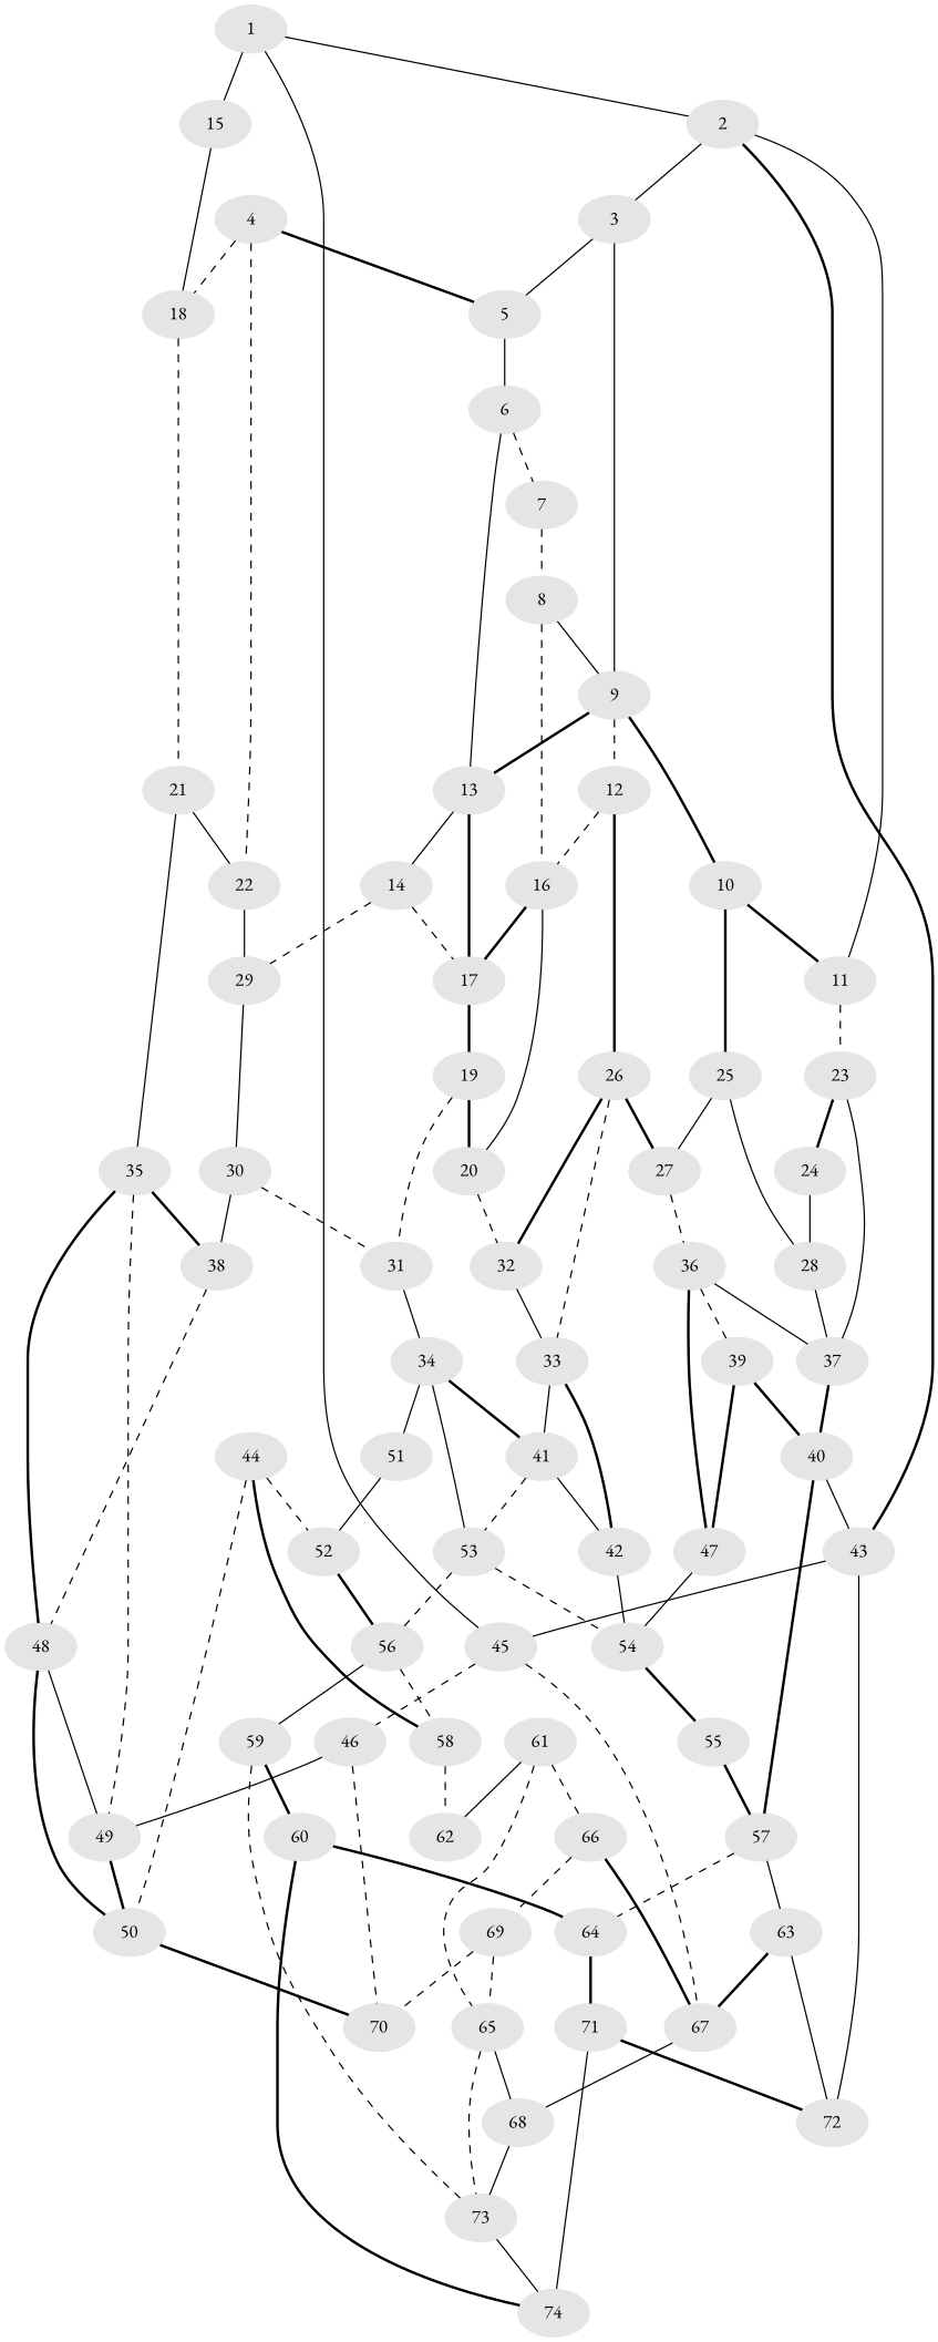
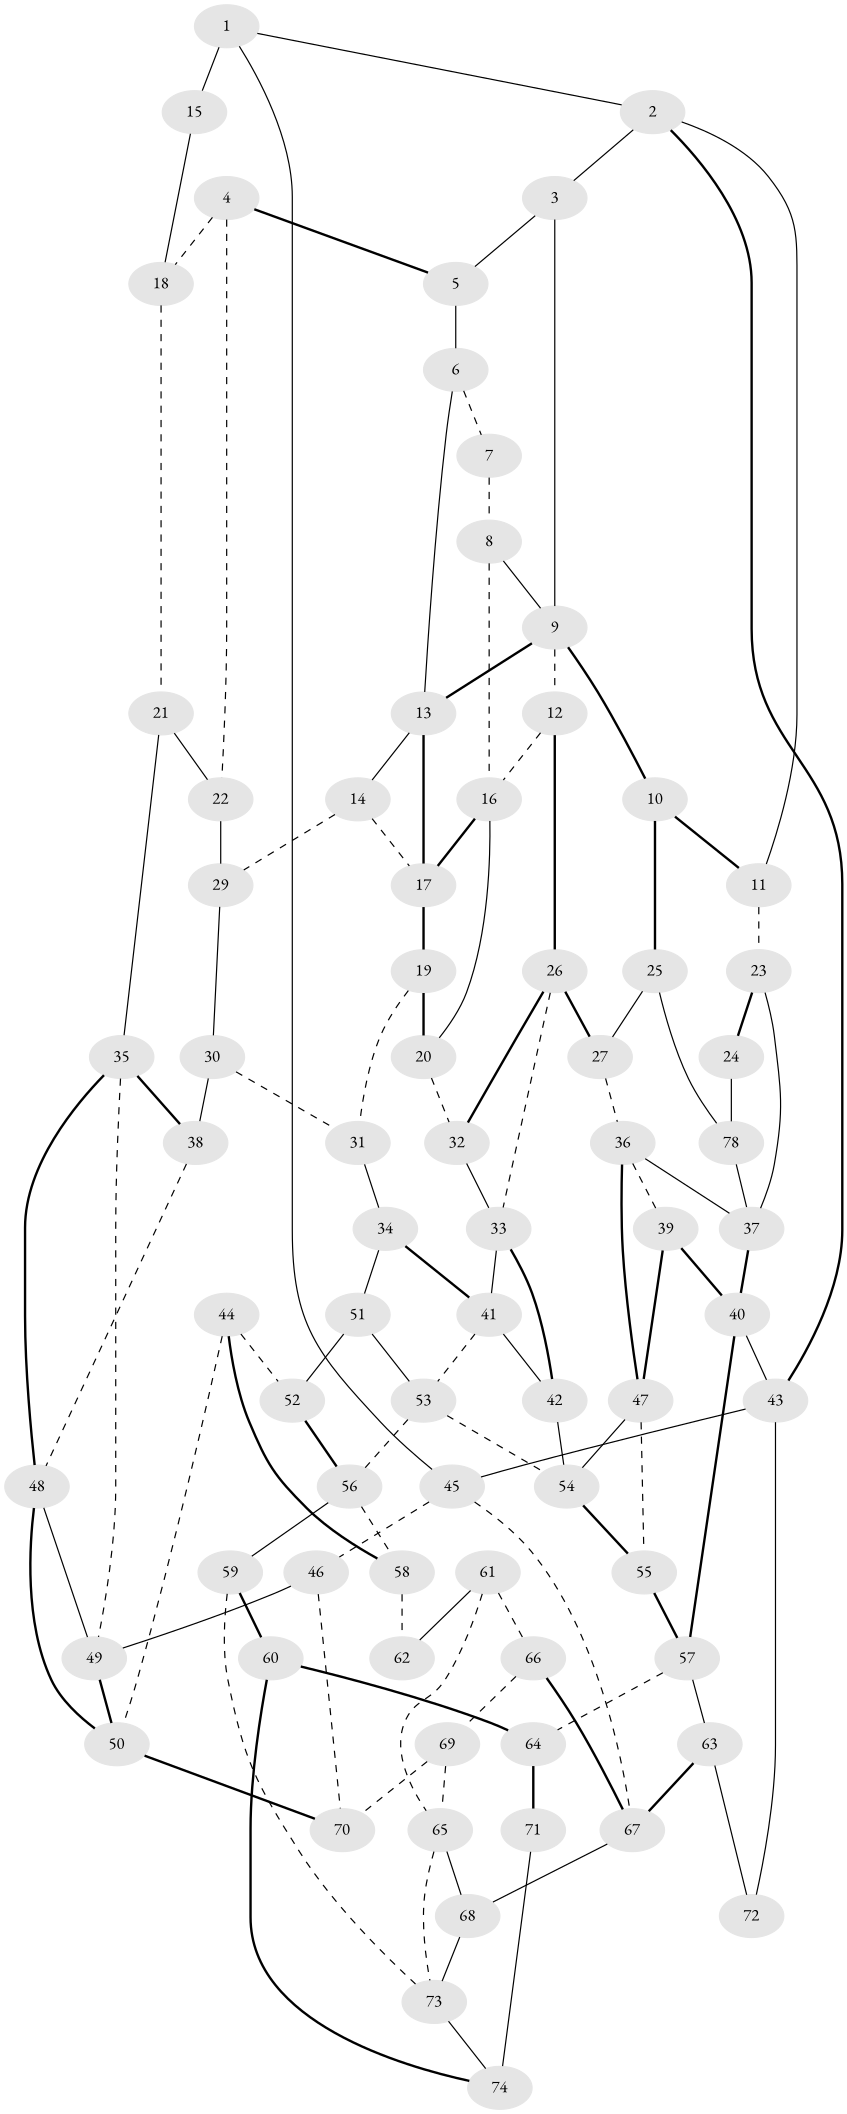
  graph {
    fontname="EB Garamond"
    node [color=gray90 fontname="EB Garamond" style=filled]
    edge [fontname="EB Garamond" style=solid weight=1.0]
    1
    2
    15
    45
    3
    11
    43
    18
    46
    67
    5
    9
    23
    72
    6
    13
    10
    12
    4
    22
    21
    29
    7
    8
    14
    17
    16
    20
    25
    26
-   28
+   28 [label=78]
    27
    24
    37
    32
    33
    19
    30
    31
    35
    34
    38
    48
    49
    40
    36
    41
    42
    39
    47
    51
    53
    54
    52
    50
    55
    57
    63
    64
    56
    44
    58
    70
    62
    68
    59
    60
    73
    71
    74
    61
    65
    66
    69
    1 -- 2
    1 -- 15 [weight=2.0]
    1 -- 45
    2 -- 3
    2 -- 11
    2 -- 43 [style=bold]
    15 -- 18 [weight=2.0]
    45 -- 46 [style=dashed]
    45 -- 67 [style=dashed]
    3 -- 5
    3 -- 9
    11 -- 23 [style=dashed]
    43 -- 45
    43 -- 72 [weight=2.0]
    18 -- 21 [style=dashed]
    46 -- 49
    46 -- 70 [style=dashed]
    67 -- 68
    5 -- 6
    9 -- 13 [style=bold]
    9 -- 10 [style=bold]
    9 -- 12 [style=dashed]
    23 -- 24 [style=bold]
    23 -- 37
    6 -- 13
    6 -- 7 [style=dashed]
    13 -- 14
    13 -- 17 [style=bold]
    10 -- 11 [style=bold]
    10 -- 25 [style=bold]
    12 -- 16 [style=dashed]
    12 -- 26 [style=bold]
    4 -- 18 [style=dashed]
    4 -- 5 [style=bold]
    4 -- 22 [style=dashed]
    22 -- 29 [weight=2.0]
    21 -- 22
    21 -- 35
    29 -- 30
    7 -- 8 [style=dashed weight=2.0]
    8 -- 9
    8 -- 16 [style=dashed]
    14 -- 29 [style=dashed]
    14 -- 17 [style=dashed]
    17 -- 19 [style=bold]
    16 -- 17 [style=bold]
    16 -- 20
    20 -- 32 [style=dashed weight=2.0]
    25 -- 28
    25 -- 27
    26 -- 27 [style=bold]
    26 -- 32 [style=bold]
    26 -- 33 [style=dashed]
    28 -- 37
    27 -- 36 [style=dashed]
    24 -- 28 [weight=2.0]
    37 -- 40 [style=bold]
    32 -- 33
    33 -- 41
    33 -- 42 [style=bold]
    19 -- 20 [style=bold]
    19 -- 31 [style=dashed]
    30 -- 31 [style=dashed]
    30 -- 38 [weight=2.0]
    31 -- 34
    35 -- 38 [style=bold]
    35 -- 48 [style=bold]
    35 -- 49 [style=dashed]
    34 -- 41 [style=bold]
    34 -- 51
    38 -- 48 [style=dashed]
    48 -- 49
    48 -- 50 [style=bold]
    49 -- 50 [style=bold]
    40 -- 43
    40 -- 57 [style=bold]
    36 -- 37
    36 -- 39 [style=dashed]
    36 -- 47 [style=bold]
    41 -- 42
    41 -- 53 [style=dashed]
    42 -- 54
    39 -- 40 [style=bold]
    39 -- 47 [style=bold]
    47 -- 54
-   34 -- 53
+   47 -- 55 [style=dashed]
+   51 -- 53
    51 -- 52 [weight=2.0]
    53 -- 54 [style=dashed]
    53 -- 56 [style=dashed]
    54 -- 55 [style=bold]
    52 -- 56 [style=bold]
    50 -- 70 [style=bold]
    55 -- 57 [style=bold]
    57 -- 63
    57 -- 64 [style=dashed]
    63 -- 67 [style=bold]
    63 -- 72
    64 -- 71 [style=bold]
    56 -- 58 [style=dashed]
    56 -- 59
    44 -- 52 [style=dashed]
    44 -- 50 [style=dashed]
    44 -- 58 [style=bold]
    58 -- 62 [style=dashed weight=2.0]
    68 -- 73
    59 -- 60 [style=bold]
    59 -- 73 [style=dashed]
    60 -- 64 [style=bold]
    60 -- 74 [style=bold]
    73 -- 74
-   71 -- 72 [style=bold]
    71 -- 74 [weight=2.0]
    61 -- 62
    61 -- 65 [style=dashed]
    61 -- 66 [style=dashed]
    65 -- 68
    65 -- 73 [style=dashed]
    66 -- 67 [style=bold]
    66 -- 69 [style=dashed weight=2.0]
    69 -- 70 [style=dashed weight=2.0]
    69 -- 65 [style=dashed]
  }
